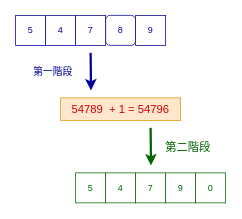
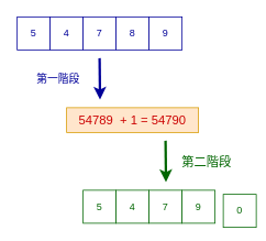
  <mxCell id="0" />
  <mxCell id="1" parent="0" />
  <mxCell id="2" value="5" style="rounded=0;whiteSpace=wrap;html=1;fontColor=#000099;strokeColor=#000099;" parent="1" vertex="1"><mxGeometry x="20" y="20" width="40" height="40" as="geometry" /></mxCell>
  <mxCell id="3" value="4" style="rounded=0;whiteSpace=wrap;html=1;fontColor=#000099;strokeColor=#000099;" parent="1" vertex="1"><mxGeometry x="60" y="20" width="40" height="40" as="geometry" /></mxCell>
  <mxCell id="4" value="7" style="rounded=0;whiteSpace=wrap;html=1;fontColor=#000099;strokeColor=#000099;" parent="1" vertex="1"><mxGeometry x="100" y="20" width="40" height="40" as="geometry" /></mxCell>
- <mxCell id="5" value="8" style="whiteSpace=wrap;html=1;fontColor=#000099;strokeColor=#000099;rounded=1;" parent="1" vertex="1"><mxGeometry x="140" y="20" width="40" height="40" as="geometry" /></mxCell>
+ <mxCell id="5" value="8" style="rounded=0;whiteSpace=wrap;html=1;fontColor=#000099;strokeColor=#000099;" parent="1" vertex="1"><mxGeometry x="140" y="20" width="40" height="40" as="geometry" /></mxCell>
  <mxCell id="6" value="9" style="rounded=0;whiteSpace=wrap;html=1;fontColor=#000099;strokeColor=#000099;" parent="1" vertex="1"><mxGeometry x="180" y="20" width="40" height="40" as="geometry" /></mxCell>
  <mxCell id="7" value="" style="endArrow=classic;html=1;rounded=0;strokeWidth=3;strokeColor=#000099;" parent="1" edge="1"><mxGeometry width="50" height="50" relative="1" as="geometry"><mxPoint x="120" y="70" as="sourcePoint" /><mxPoint x="120.5" y="120" as="targetPoint" /></mxGeometry></mxCell>
- <mxCell id="8" value="54789&amp;nbsp; + 1 = 54796" style="text;html=1;align=center;verticalAlign=middle;whiteSpace=wrap;rounded=0;fillColor=#ffe6cc;strokeColor=#d79b00;fontSize=15;fontColor=#CC0000;" parent="1" vertex="1"><mxGeometry x="80" y="130" width="160" height="30" as="geometry" /></mxCell>
+ <mxCell id="8" value="54789&amp;nbsp; + 1 = 54790" style="text;html=1;align=center;verticalAlign=middle;whiteSpace=wrap;rounded=0;fillColor=#ffe6cc;strokeColor=#d79b00;fontSize=15;fontColor=#CC0000;" parent="1" vertex="1"><mxGeometry x="80" y="130" width="160" height="30" as="geometry" /></mxCell>
  <mxCell id="9" value="5" style="rounded=0;whiteSpace=wrap;html=1;strokeColor=#006600;fontColor=#006600;" parent="1" vertex="1"><mxGeometry x="100" y="230" width="40" height="40" as="geometry" /></mxCell>
  <mxCell id="10" value="4" style="rounded=0;whiteSpace=wrap;html=1;strokeColor=#006600;fontColor=#006600;" parent="1" vertex="1"><mxGeometry x="140" y="230" width="40" height="40" as="geometry" /></mxCell>
  <mxCell id="11" value="7" style="rounded=0;whiteSpace=wrap;html=1;strokeColor=#006600;fontColor=#006600;" parent="1" vertex="1"><mxGeometry x="180" y="230" width="40" height="40" as="geometry" /></mxCell>
  <mxCell id="12" value="9" style="rounded=0;whiteSpace=wrap;html=1;strokeColor=#006600;fontColor=#006600;" parent="1" vertex="1"><mxGeometry x="220" y="230" width="40" height="40" as="geometry" /></mxCell>
- <mxCell id="13" value="0" style="rounded=0;whiteSpace=wrap;html=1;strokeColor=#006600;fontColor=#006600;" parent="1" vertex="1"><mxGeometry x="260" y="230" width="40" height="40" as="geometry" /></mxCell>
+ <mxCell id="13" value="0" style="rounded=0;whiteSpace=wrap;html=1;strokeColor=#006600;fontColor=#006600;" parent="1" vertex="1"><mxGeometry x="270" y="235" width="40" height="40" as="geometry" /></mxCell>
  <mxCell id="14" value="" style="endArrow=classic;html=1;rounded=0;strokeWidth=3;strokeColor=#006600;" parent="1" edge="1"><mxGeometry width="50" height="50" relative="1" as="geometry"><mxPoint x="200" y="170" as="sourcePoint" /><mxPoint x="200.5" y="220" as="targetPoint" /></mxGeometry></mxCell>
  <mxCell id="15" value="第一階段" style="text;html=1;strokeColor=none;fillColor=none;align=center;verticalAlign=middle;whiteSpace=wrap;rounded=0;fontSize=13;fontColor=#000099;" parent="1" vertex="1"><mxGeometry x="30" y="80" width="80" height="30" as="geometry" /></mxCell>
  <mxCell id="16" value="第二階段" style="text;html=1;strokeColor=none;fillColor=none;align=center;verticalAlign=middle;whiteSpace=wrap;rounded=0;fontSize=15;fontColor=#006600;" parent="1" vertex="1"><mxGeometry x="210" y="180" width="80" height="30" as="geometry" /></mxCell>
